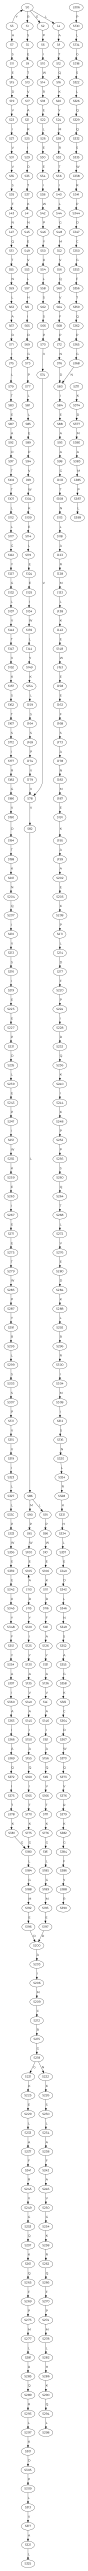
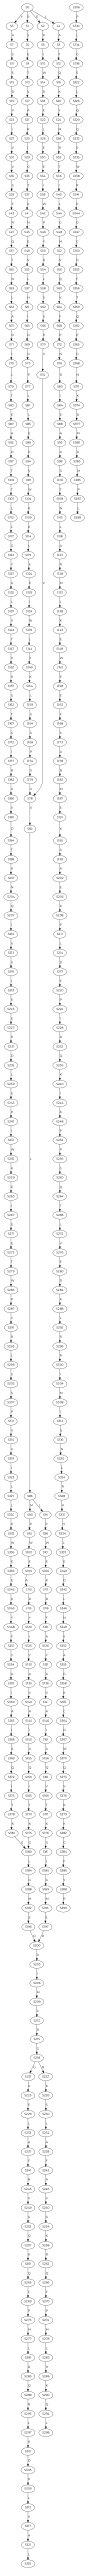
  strict digraph {
    fontname=Montserrat
    node [fontname=Montserrat]
    edge [fontname=Montserrat]
    S0
    S1
    S2
    S3
    S4
    S5
    S6
    S7
    S8
    S9
    S10
    S11
    S12
    S13
    S14
    S15
    S16
    S17
    S18
    S19
    S20
    S21
    S22
    S23
    S24
    S25
    S26
    S27
    S28
    S29
    S30
    S31
    S32
    S33
    S34
    S35
    S36
    S37
    S38
    S39
    S40
    S41
    S42
    S43
    S44
    S45
    S46
    S47
    S48
    S49
    S50
    S51
    S52
    S53
    S54
    S55
    S56
    S57
    S58
    S59
    S60
    S61
    S62
    S63
    S64
    S65
    S66
    S67
    S68
    S69
    S70
    S71
    S72
    S73
    S74
    S75
    S76
    S77
    S78
    S79
    S80
    S81
    S82
    S83
    S84
    S85
    S86
    S87
    S88
    S89
    S90
    S91
    S92
    S93
    S94
    S95
    S96
    S97
    S98
    S99
    S100
    S101
    S102
    S103
    S104
    S105
    S106
    S107
    S108
    S109
    S110
    S111
    S112
    S113
    S114
    S115
    S116
    S117
    S118
    S119
    S120
    S121
    S122
    S123
    S124
    S125
    S126
    S127
    S128
    S129
    S130
    S131
    S132
    S133
    S134
    S135
    S136
    S137
    S138
    S139
    S140
    S141
    S142
    S143
    S144
    S145
    S146
    S147
    S148
    S149
    S150
    S151
    S152
    S153
    S154
    S155
    S156
    S157
    S158
    S159
    S160
    S161
    S162
    S163
    S164
    S165
    S166
    S167
    S168
    S169
    S170
    S171
    S172
    S173
    S174
    S175
    S176
    S177
    S178
    S179
    S180
    S181
    S182
    S183
    S184
    S185
    S186
    S187
    S188
    S189
    S190
    S191
    S192
    S193
    S194
    S195
    S196
    S197
    S198
    S199
    S200
    S201
    S202
    S203
    S204
    S205
    S206
    S207
    S208
    S209
    S210
    S211
    S212
    S213
    S214
    S215
    S216
    S217
    S218
    S219
    S220
    S221
    S222
    S223
    S224
    S225
    S226
    S227
    S228
    S229
    S230
    S231
    S232
    S233
    S234
    S235
    S236
    S237
    S238
    S239
    S240
    S241
    S242
    S243
    S244
    S245
    S246
    S247
    S248
    S249
    S250
    S251
    S252
    S253
    S254
    S255
    S256
    S257
    S258
    S259
    S260
    S261
    S262
    S263
    S264
    S265
    S266
    S267
    S268
    S269
    S270
    S271
    S272
    S273
    S274
    S275
    S276
    S277
    S278
    S279
    S280
    S281
    S282
    S283
    S284
    S285
    S286
    S287
    S288
    S289
    S290
    S291
    S292
    S293
    S294
    S295
    S296
    S297
    S298
    S299
    S300
    S301
    S303
    S304
    S305
    S307
    S308
    S309
    S306
    S310
    S311
    S312
    S313
    S314
    S315
    S316
    S317
    S318
    S319
    S320
    S321
    S322
    S323
    S324
    S325
    S326
    S327
    n328 [label=S528]
    S329
    S330
    S331
    S332
    S333
    S334
    S335
    S336
    S337
    S338
    S339
    S340
    S341
    S342
    S343
    S344
    S345
    S346
    S347
    S348
    S349
    S350
    S351
    S352
    S353
    S354
    S355
    S356
    S357
    S358
    S359
    S360
    S361
    S362
    S363
    S364
    S365
    S366
    S367
    S368
    S369
    S370
    S371
    S372
    S373
    S374
    S375
    S376
    S377
    S378
    S379
    S380
    S381
    S382
    S383
    S384
    S385
    S386
    S387
    S388
    S389
    S390
    S0 -> S1 [label=R]
    S0 -> S2 [label=E]
-   S3 -> S0 [label=Y]
+   S0 -> S3 [label=Y]
    S0 -> S4 [label=L]
    S1 -> S5 [label=S]
    S2 -> S6 [label=P]
    S3 -> S7 [label=H]
    S4 -> S8 [label=A]
    S5 -> S9 [label=E]
    S6 -> S10 [label=I]
    S7 -> S11 [label=S]
    S8 -> S12 [label=T]
    S9 -> S13 [label=T]
    S10 -> S14 [label=W]
    S11 -> S15 [label=E]
    S12 -> S16 [label=Q]
    S13 -> S17 [label=V]
    S14 -> S18 [label=R]
    S15 -> S19 [label=D]
    S16 -> S20 [label=K]
    S17 -> S21 [label=A]
    S18 -> S22 [label=E]
    S19 -> S23 [label=V]
    S20 -> S24 [label=Y]
    S21 -> S25 [label=R]
    S22 -> S26 [label=L]
    S23 -> S27 [label=I]
    S24 -> S28 [label=M]
    S25 -> S29 [label=I]
    S26 -> S30 [label=E]
    S27 -> S31 [label=V]
    S28 -> S32 [label=R]
    S29 -> S33 [label=D]
    S30 -> S34 [label=E]
    S31 -> S35 [label=V]
    S32 -> S36 [label=T]
    S33 -> S37 [label=T]
    S34 -> S38 [label=I]
    S35 -> S39 [label=S]
    S36 -> S40 [label=I]
    S37 -> S41 [label=K]
    S38 -> S42 [label=W]
    S39 -> S43 [label=F]
    S40 -> S44 [label=L]
    S41 -> S45 [label=N]
    S42 -> S46 [label=P]
    S43 -> S47 [label=N]
    S44 -> S48 [label=G]
    S45 -> S49 [label=E]
    S46 -> S50 [label=Y]
    S47 -> S51 [label=Q]
    S48 -> S52 [label=M]
    S49 -> S53 [label=V]
    S50 -> S54 [label=K]
    S51 -> S55 [label=T]
    S52 -> S56 [label=V]
    S53 -> S57 [label=L]
    S54 -> S58 [label=L]
    S55 -> S59 [label=N]
    S56 -> S60 [label=Q]
    S57 -> S61 [label=H]
    S58 -> S62 [label=S]
    S59 -> S63 [label=L]
    S60 -> S64 [label=V]
    S61 -> S65 [label=I]
    S62 -> S66 [label=S]
    S63 -> S67 [label=A]
    S64 -> S68 [label=F]
    S65 -> S69 [label=D]
    S66 -> S70 [label=P]
    S67 -> S71 [label=D]
    S68 -> S72 [label=P]
    S69 -> S73 [label=G]
    S70 -> S74 [label=V]
    S71 -> S75 [label=I]
    S72 -> S76 [label=N]
    S73 -> S77 [label=P]
    S74 -> S78 [label=V]
    S75 -> S79 [label=L]
    S76 -> S80 [label=D]
    S77 -> S81 [label=L]
    S78 -> S82 [label=V]
    S79 -> S83 [label=T]
    S80 -> S84 [label=I]
    S81 -> S85 [label=L]
    S82 -> S86 [label=L]
    S83 -> S87 [label=E]
    S84 -> S88 [label=E]
    S85 -> S89 [label=E]
    S86 -> S90 [label=M]
    S86 -> S91 [label=L]
    S87 -> S92 [label=A]
    S88 -> S93 [label=A]
    S89 -> S94 [label=P]
    S90 -> S95 [label=P]
    S91 -> S96 [label=P]
    S92 -> S97 [label=D]
    S93 -> S98 [label=A]
    S94 -> S99 [label=V]
    S95 -> S100 [label=W]
    S96 -> S101 [label=W]
    S97 -> S102 [label=T]
    S98 -> S103 [label=G]
    S99 -> S104 [label=W]
    S100 -> S105 [label=E]
    S101 -> S106 [label=E]
    S102 -> S107 [label=T]
    S103 -> S108 [label=T]
    S104 -> S109 [label=K]
-   S110 -> S105 [label=A]
+   S105 -> S110 [label=A]
    S106 -> S111 [label=K]
    S107 -> S112 [label=L]
    S108 -> S113 [label=N]
    S109 -> S114 [label=E]
    S110 -> S115 [label=R]
    S111 -> S116 [label=R]
    S112 -> S117 [label=L]
    S113 -> S118 [label=L]
    S114 -> S119 [label=L]
    S115 -> S120 [label=Y]
    S116 -> S121 [label=F]
    S117 -> S122 [label=G]
    S118 -> S123 [label=A]
    S119 -> S124 [label=E]
    S120 -> S125 [label=I]
    S121 -> S126 [label=A]
    S122 -> S127 [label=Y]
    S123 -> S128 [label=R]
    S124 -> S129 [label=E]
    S125 -> S130 [label=Y]
    S126 -> S131 [label=Y]
    S127 -> S132 [label=G]
    S128 -> S133 [label=M]
    S129 -> S134 [label=I]
    S130 -> S135 [label=A]
    S131 -> S136 [label=A]
    S132 -> S137 [label=L]
    S133 -> S138 [label=L]
    S134 -> S139 [label=W]
    S135 -> S140 [label=V]
    S136 -> S141 [label=V]
    S137 -> S142 [label=V]
    S138 -> S143 [label=K]
    S139 -> S144 [label=L]
    S140 -> S145 [label=A]
    S141 -> S146 [label=A]
    S142 -> S147 [label=T]
    S143 -> S148 [label=E]
    S144 -> S149 [label=Y]
    S145 -> S150 [label=I]
    S146 -> S151 [label=I]
    S147 -> S152 [label=V]
    S148 -> S153 [label=W]
    S149 -> S154 [label=K]
    S150 -> S155 [label=A]
    S151 -> S156 [label=A]
    S152 -> S157 [label=K]
    S153 -> S158 [label=E]
    S154 -> S159 [label=L]
    S155 -> S160 [label=Q]
    S156 -> S161 [label=Q]
    S157 -> S162 [label=S]
    S158 -> S163 [label=E]
    S159 -> S164 [label=S]
    S160 -> S165 [label=I]
    S161 -> S166 [label=V]
    S162 -> S167 [label=T]
    S163 -> S168 [label=F]
    S164 -> S169 [label=S]
    S165 -> S170 [label=T]
    S166 -> S171 [label=T]
    S167 -> S172 [label=S]
    S168 -> S173 [label=S]
    S169 -> S174 [label=P]
    S170 -> S175 [label=K]
    S171 -> S176 [label=K]
    S172 -> S177 [label=I]
    S173 -> S178 [label=A]
    S174 -> S179 [label=V]
    S175 -> S180 [label=G]
    S176 -> S181 [label=G]
    S177 -> S182 [label=R]
    S178 -> S183 [label=N]
    S179 -> S78 [label=V]
    S180 -> S184 [label=L]
    S181 -> S185 [label=L]
    S182 -> S186 [label=G]
    S183 -> S187 [label=M]
    S184 -> S188 [label=G]
    S185 -> S189 [label=G]
    S186 -> S190 [label=V]
    S187 -> S191 [label=E]
    S188 -> S192 [label=M]
    S189 -> S193 [label=M]
    S190 -> S194 [label=D]
    S191 -> S195 [label=K]
    S192 -> S196 [label=E]
    S193 -> S197 [label=E]
    S194 -> S198 [label=T]
    S195 -> S199 [label=A]
    S196 -> S200 [label=D]
    S197 -> S200 [label=D]
    S198 -> S201 [label=K]
    S199 -> S202 [label=A]
    S200 -> S203 [label=A]
    S201 -> S204 [label=N]
    S202 -> S205 [label=E]
    S203 -> S206 [label=I]
    S204 -> S207 [label=Q]
    S205 -> S208 [label=K]
    S206 -> S209 [label=M]
    S207 -> S210 [label=I]
    S208 -> S211 [label=P]
    S209 -> S212 [label=C]
    S210 -> S213 [label=V]
    S211 -> S214 [label=L]
    S212 -> S215 [label=R]
    S213 -> S216 [label=S]
    S214 -> S217 [label=D]
    S215 -> S218 [label=G]
    S216 -> S219 [label=I]
    S217 -> S220 [label=F]
    S218 -> S221 [label=G]
    S218 -> S222 [label=N]
    S219 -> S223 [label=E]
    S220 -> S224 [label=P]
    S221 -> S225 [label=K]
    S222 -> S226 [label=K]
    S223 -> S227 [label=E]
    S224 -> S228 [label=I]
    S225 -> S229 [label=E]
    S226 -> S230 [label=S]
    S227 -> S231 [label=P]
    S228 -> S232 [label=R]
    S229 -> S233 [label=L]
    S230 -> S234 [label=L]
    S231 -> S235 [label=D]
    S232 -> S236 [label=Q]
    S233 -> S237 [label=A]
    S234 -> S238 [label=A]
    S235 -> S239 [label=L]
    S236 -> S240 [label=K]
    S237 -> S241 [label=F]
    S238 -> S242 [label=F]
    S239 -> S243 [label=E]
    S240 -> S244 [label=I]
    S241 -> S245 [label=R]
    S242 -> S246 [label=A]
    S243 -> S247 [label=P]
    S244 -> S248 [label=K]
    S245 -> S249 [label=V]
    S246 -> S250 [label=V]
    S247 -> S251 [label=I]
    S248 -> S252 [label=P]
    S249 -> S253 [label=G]
    S250 -> S254 [label=G]
    S251 -> S255 [label=W]
    S252 -> S256 [label=P]
    S253 -> S257 [label=Q]
    S254 -> S258 [label=K]
    S255 -> S259 [label=K]
    S256 -> S260 [label=S]
    S257 -> S261 [label=K]
    S258 -> S262 [label=R]
    S259 -> S263 [label=E]
    S260 -> S264 [label=Q]
    S261 -> S265 [label=Q]
    S262 -> S266 [label=Q]
    S263 -> S267 [label=I]
    S264 -> S268 [label=T]
    S265 -> S269 [label=F]
    S266 -> S270 [label=F]
    S267 -> S271 [label=E]
    S268 -> S272 [label=L]
    S269 -> S273 [label=P]
    S270 -> S274 [label=P]
    S271 -> S275 [label=E]
    S272 -> S276 [label=V]
    S273 -> S277 [label=M]
    S274 -> S278 [label=M]
    S275 -> S279 [label=T]
    S276 -> S280 [label=E]
    S277 -> S281 [label=L]
    S278 -> S282 [label=L]
    S279 -> S283 [label=W]
    S280 -> S284 [label=D]
    S281 -> S285 [label=R]
    S282 -> S286 [label=H]
    S283 -> S287 [label=P]
    S284 -> S288 [label=K]
    S285 -> S289 [label=Q]
    S286 -> S290 [label=K]
    S287 -> S291 [label=Y]
    S288 -> S292 [label=L]
    S289 -> S293 [label=R]
    S290 -> S294 [label=Q]
    S291 -> S295 [label=R]
    S292 -> S296 [label=R]
    S293 -> S297 [label=L]
    S294 -> S298 [label=L]
    S295 -> S299 [label=L]
    S296 -> S300 [label=R]
    S297 -> S301 [label=K]
    S299 -> S303 [label=S]
    S300 -> S304 [label=I]
    S301 -> S305 [label=D]
    S303 -> S307 [label=S]
    S304 -> S308 [label=M]
    S305 -> S309 [label=P]
    S307 -> S311 [label=P]
    S308 -> S312 [label=I]
    S309 -> S313 [label=L]
    S306 -> S310 [label=P]
    S310 -> S314 [label=L]
    S311 -> S315 [label=V]
    S312 -> S316 [label=S]
    S313 -> S317 [label=V]
    S314 -> S318 [label=G]
    S315 -> S319 [label=V]
    S316 -> S320 [label=N]
    S317 -> S321 [label=A]
    S318 -> S322 [label=S]
    S319 -> S323 [label=I]
    S320 -> S324 [label=L]
    S321 -> S325 [label=L]
    S322 -> S326 [label=L]
    S323 -> S327 [label=L]
    S324 -> n328 [label=R]
    S326 -> S329 [label=Q]
    S327 -> S330 [label=L]
    n328 -> S331 [label=K]
    S329 -> S332 [label=Q]
    S330 -> S333 [label=P]
    S331 -> S334 [label=H]
    S332 -> S335 [label=S]
    S333 -> S336 [label=W]
    S334 -> S337 [label=L]
    S335 -> S338 [label=W]
    S336 -> S339 [label=E]
    S337 -> S340 [label=E]
    S338 -> S341 [label=R]
    S339 -> S342 [label=E]
    S340 -> S343 [label=D]
    S341 -> S344 [label=P]
    S342 -> S345 [label=K]
    S343 -> S346 [label=L]
    S344 -> S347 [label=D]
    S345 -> S348 [label=Y]
    S346 -> S349 [label=N]
    S347 -> S350 [label=C]
    S348 -> S351 [label=F]
    S349 -> S352 [label=S]
    S350 -> S353 [label=G]
    S351 -> S354 [label=Y]
    S352 -> S355 [label=A]
    S353 -> S356 [label=F]
    S354 -> S357 [label=A]
    S355 -> S358 [label=G]
    S356 -> S359 [label=T]
    S357 -> S360 [label=I]
    S358 -> S361 [label=K]
    S359 -> S362 [label=Q]
    S360 -> S363 [label=A]
    S361 -> S364 [label=C]
    S362 -> S365 [label=P]
    S363 -> S366 [label=I]
    S364 -> S367 [label=D]
    S365 -> S368 [label=G]
    S366 -> S369 [label=A]
    S367 -> S370 [label=W]
-   S368 -> S80 [label=N]
+   S368 -> S371 [label=N]
    S369 -> S372 [label=Q]
    S370 -> S373 [label=Q]
    S371 -> S374 [label=K]
    S372 -> S375 [label=I]
    S373 -> S376 [label=V]
    S374 -> S377 [label=D]
    S375 -> S378 [label=T]
    S376 -> S379 [label=R]
    S377 -> S380 [label=M]
    S378 -> S381 [label=K]
    S379 -> S382 [label=K]
    S380 -> S383 [label=A]
    S381 -> S180 [label=G]
    S382 -> S384 [label=G]
    S383 -> S385 [label=M]
    S384 -> S386 [label=F]
    S385 -> S387 [label=P]
    S386 -> S388 [label=Y]
    S387 -> S389 [label=L]
    S388 -> S390 [label=R]
  }
